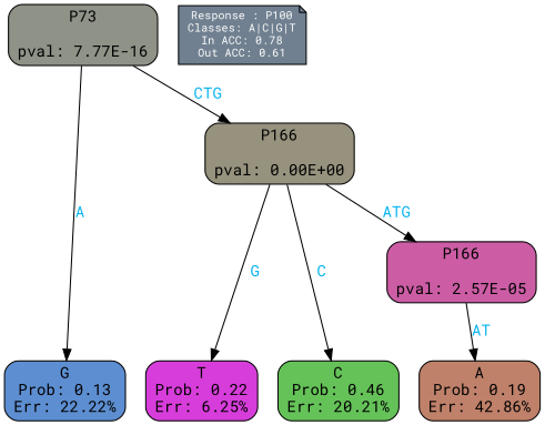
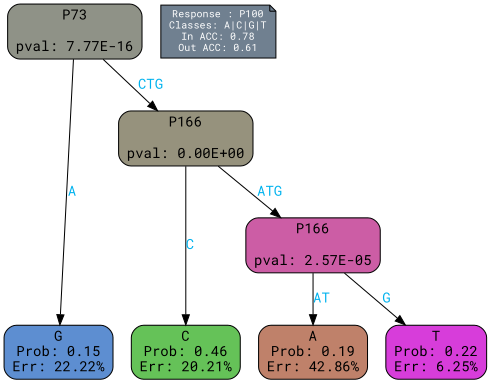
  digraph {
    fontname="Roboto Mono"
    ranksep=equally
    splines=polylines
    node [color=black fontname="Roboto Mono" shape=box style="filled, rounded"]
    edge [fontcolor=deepskyblue2 fontname="Roboto Mono"]
-   n1 [fillcolor="#5d8ed1" label="G\nProb: 0.13\nErr: 22.22%"]
+   n1 [fillcolor="#5d8ed1" label="G\nProb: 0.15\nErr: 22.22%"]
    n2 [fillcolor="#bf816a" label="A\nProb: 0.19\nErr: 42.86%"]
    n3 [fillcolor="#d73dda" label="T\nProb: 0.22\nErr: 6.25%"]
    n4 [fillcolor="#65c258" label="C\nProb: 0.46\nErr: 20.21%"]
    n5 [align=left fillcolor=slategray fontcolor=white fontsize=10 label="Response : P100\nClasses: A|C|G|T\nIn ACC: 0.78\nOut ACC: 0.61\n" shape=note style=filled]
    n6 [fillcolor="#8f9287" label="P73\n\npval: 7.77E-16"]
    n7 [fillcolor="#96927d" label="P166\n\npval: 0.00E+00"]
    n8 [fillcolor="#cc5da5" label="P166\n\npval: 2.57E-05"]
    subgraph sub_1 {
      rank=same
      n1
      n2
      n3
      n4
    }
    subgraph sub_2 {
      rank=same
      n5
      n6
    }
    n6 -> n1 [label=A]
    n6 -> n7 [label=CTG]
    n7 -> n4 [label=C]
    n7 -> n8 [label=ATG]
    n8 -> n2 [label=AT]
-   n7 -> n3 [label=G]
+   n8 -> n3 [label=G]
  }
